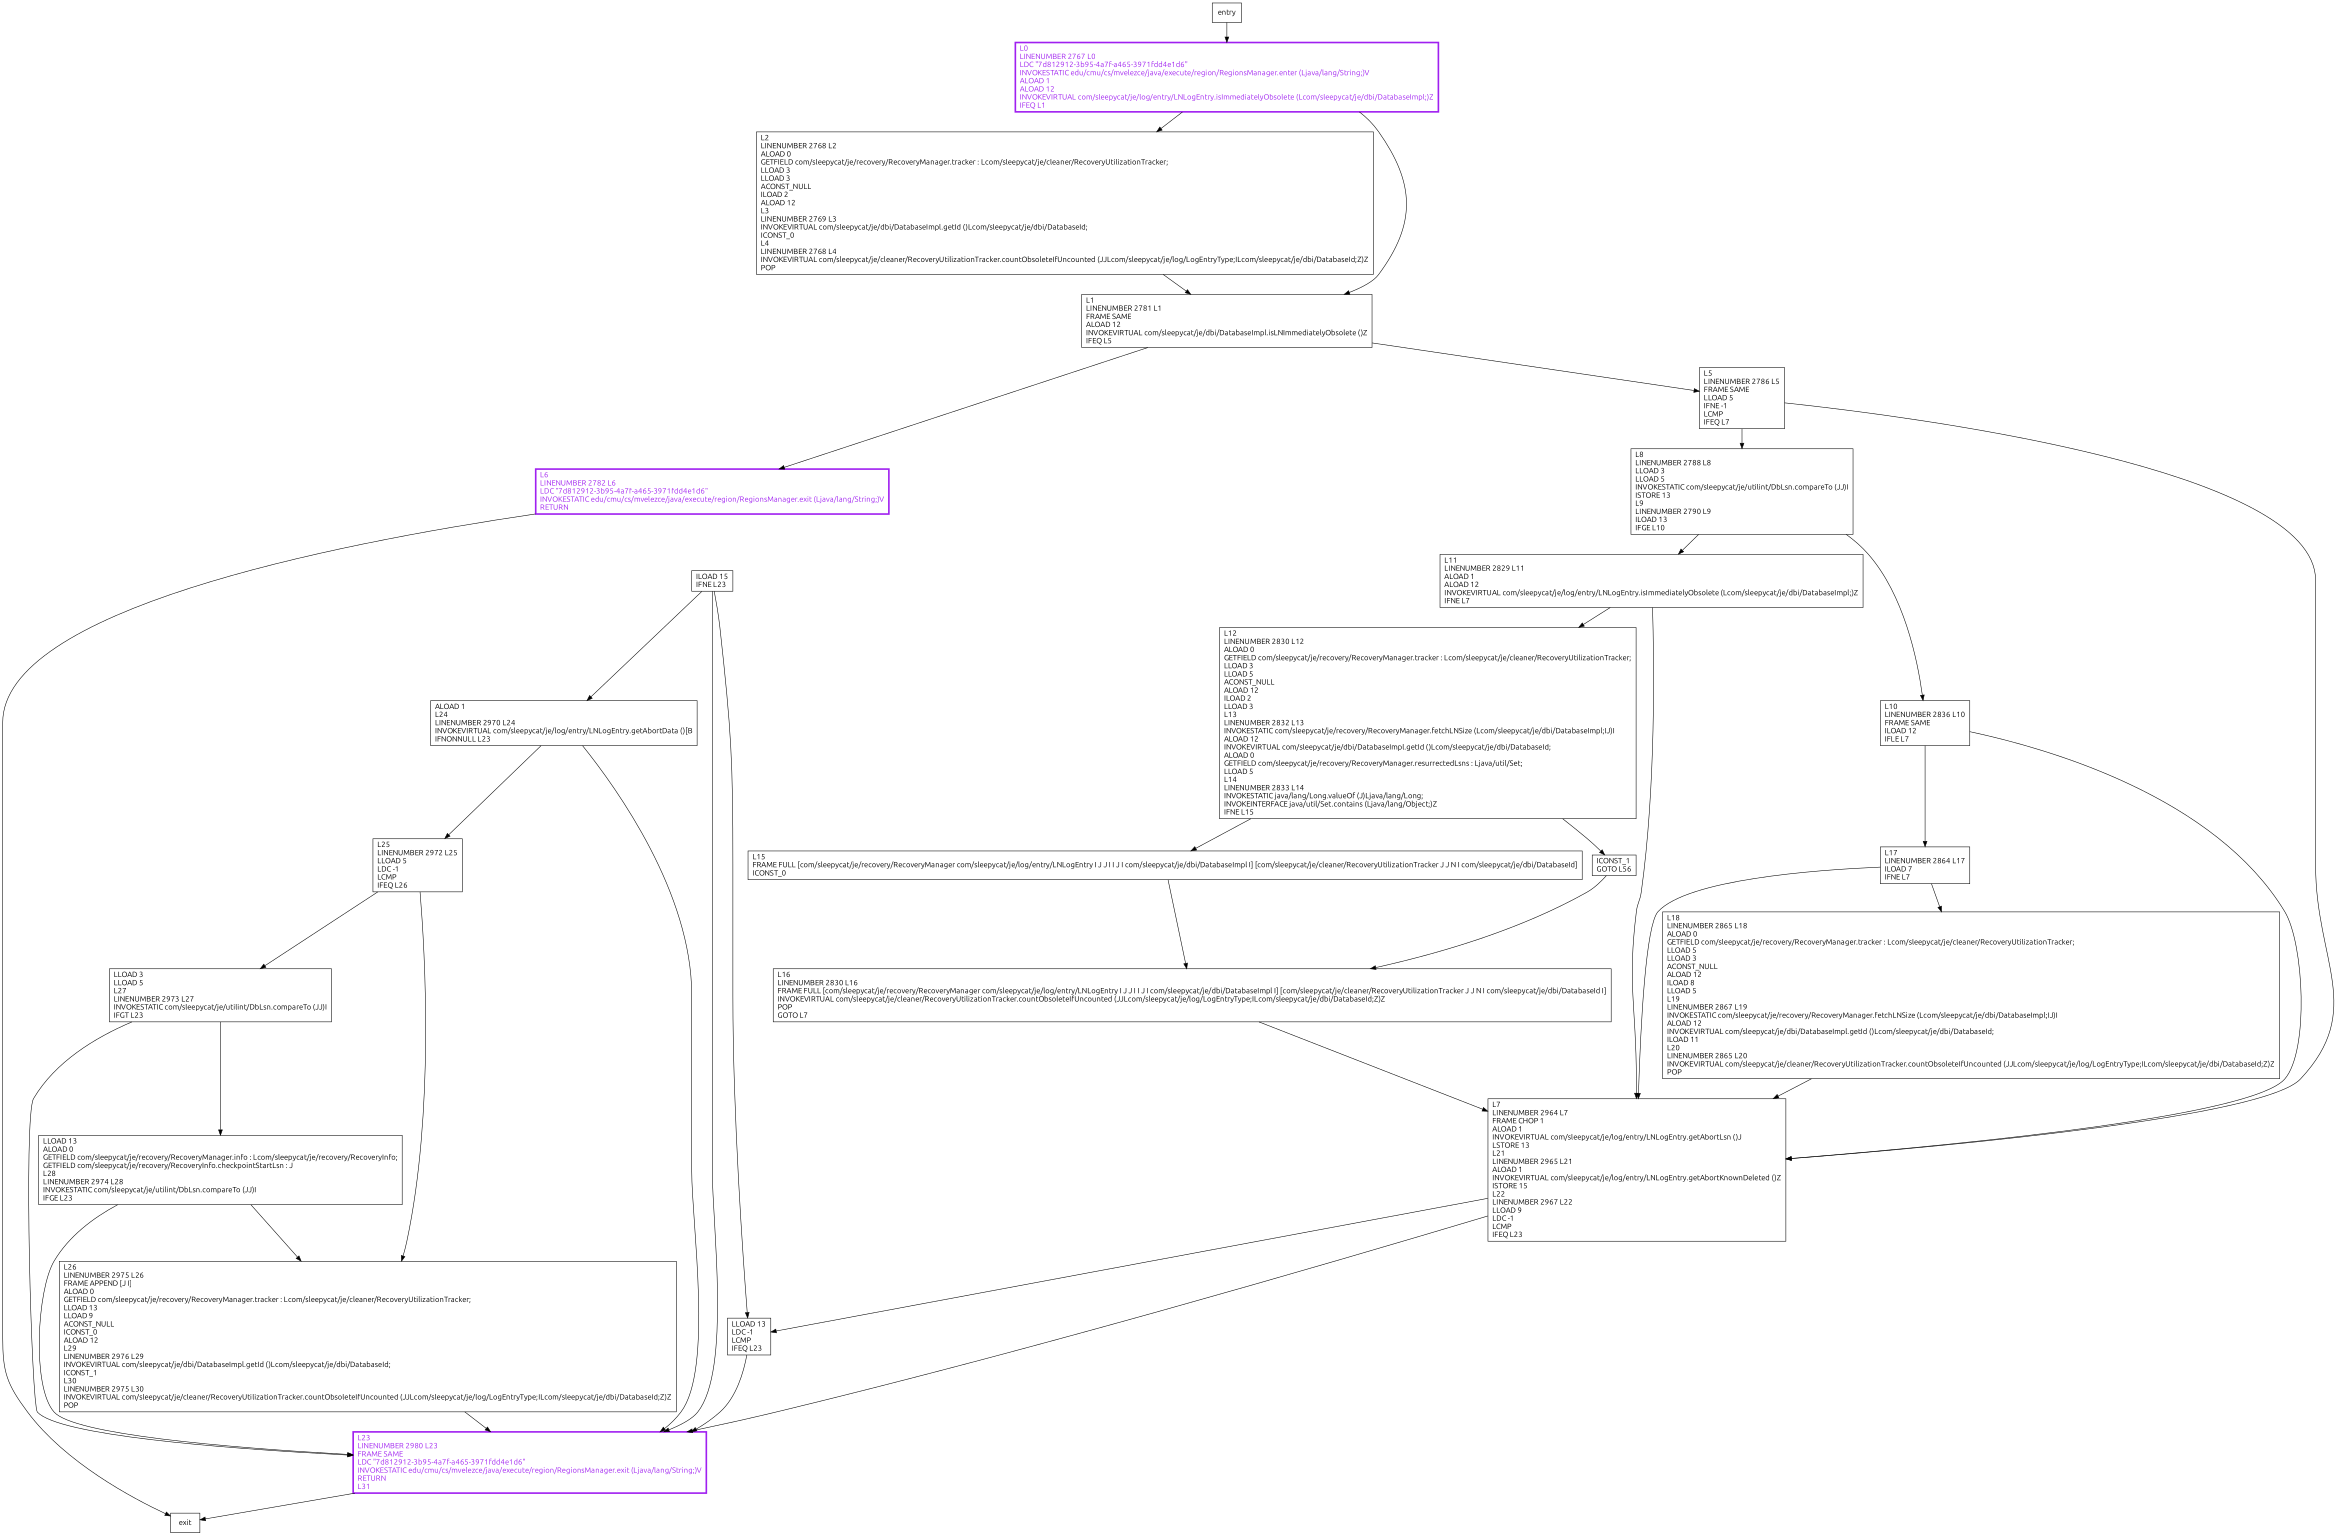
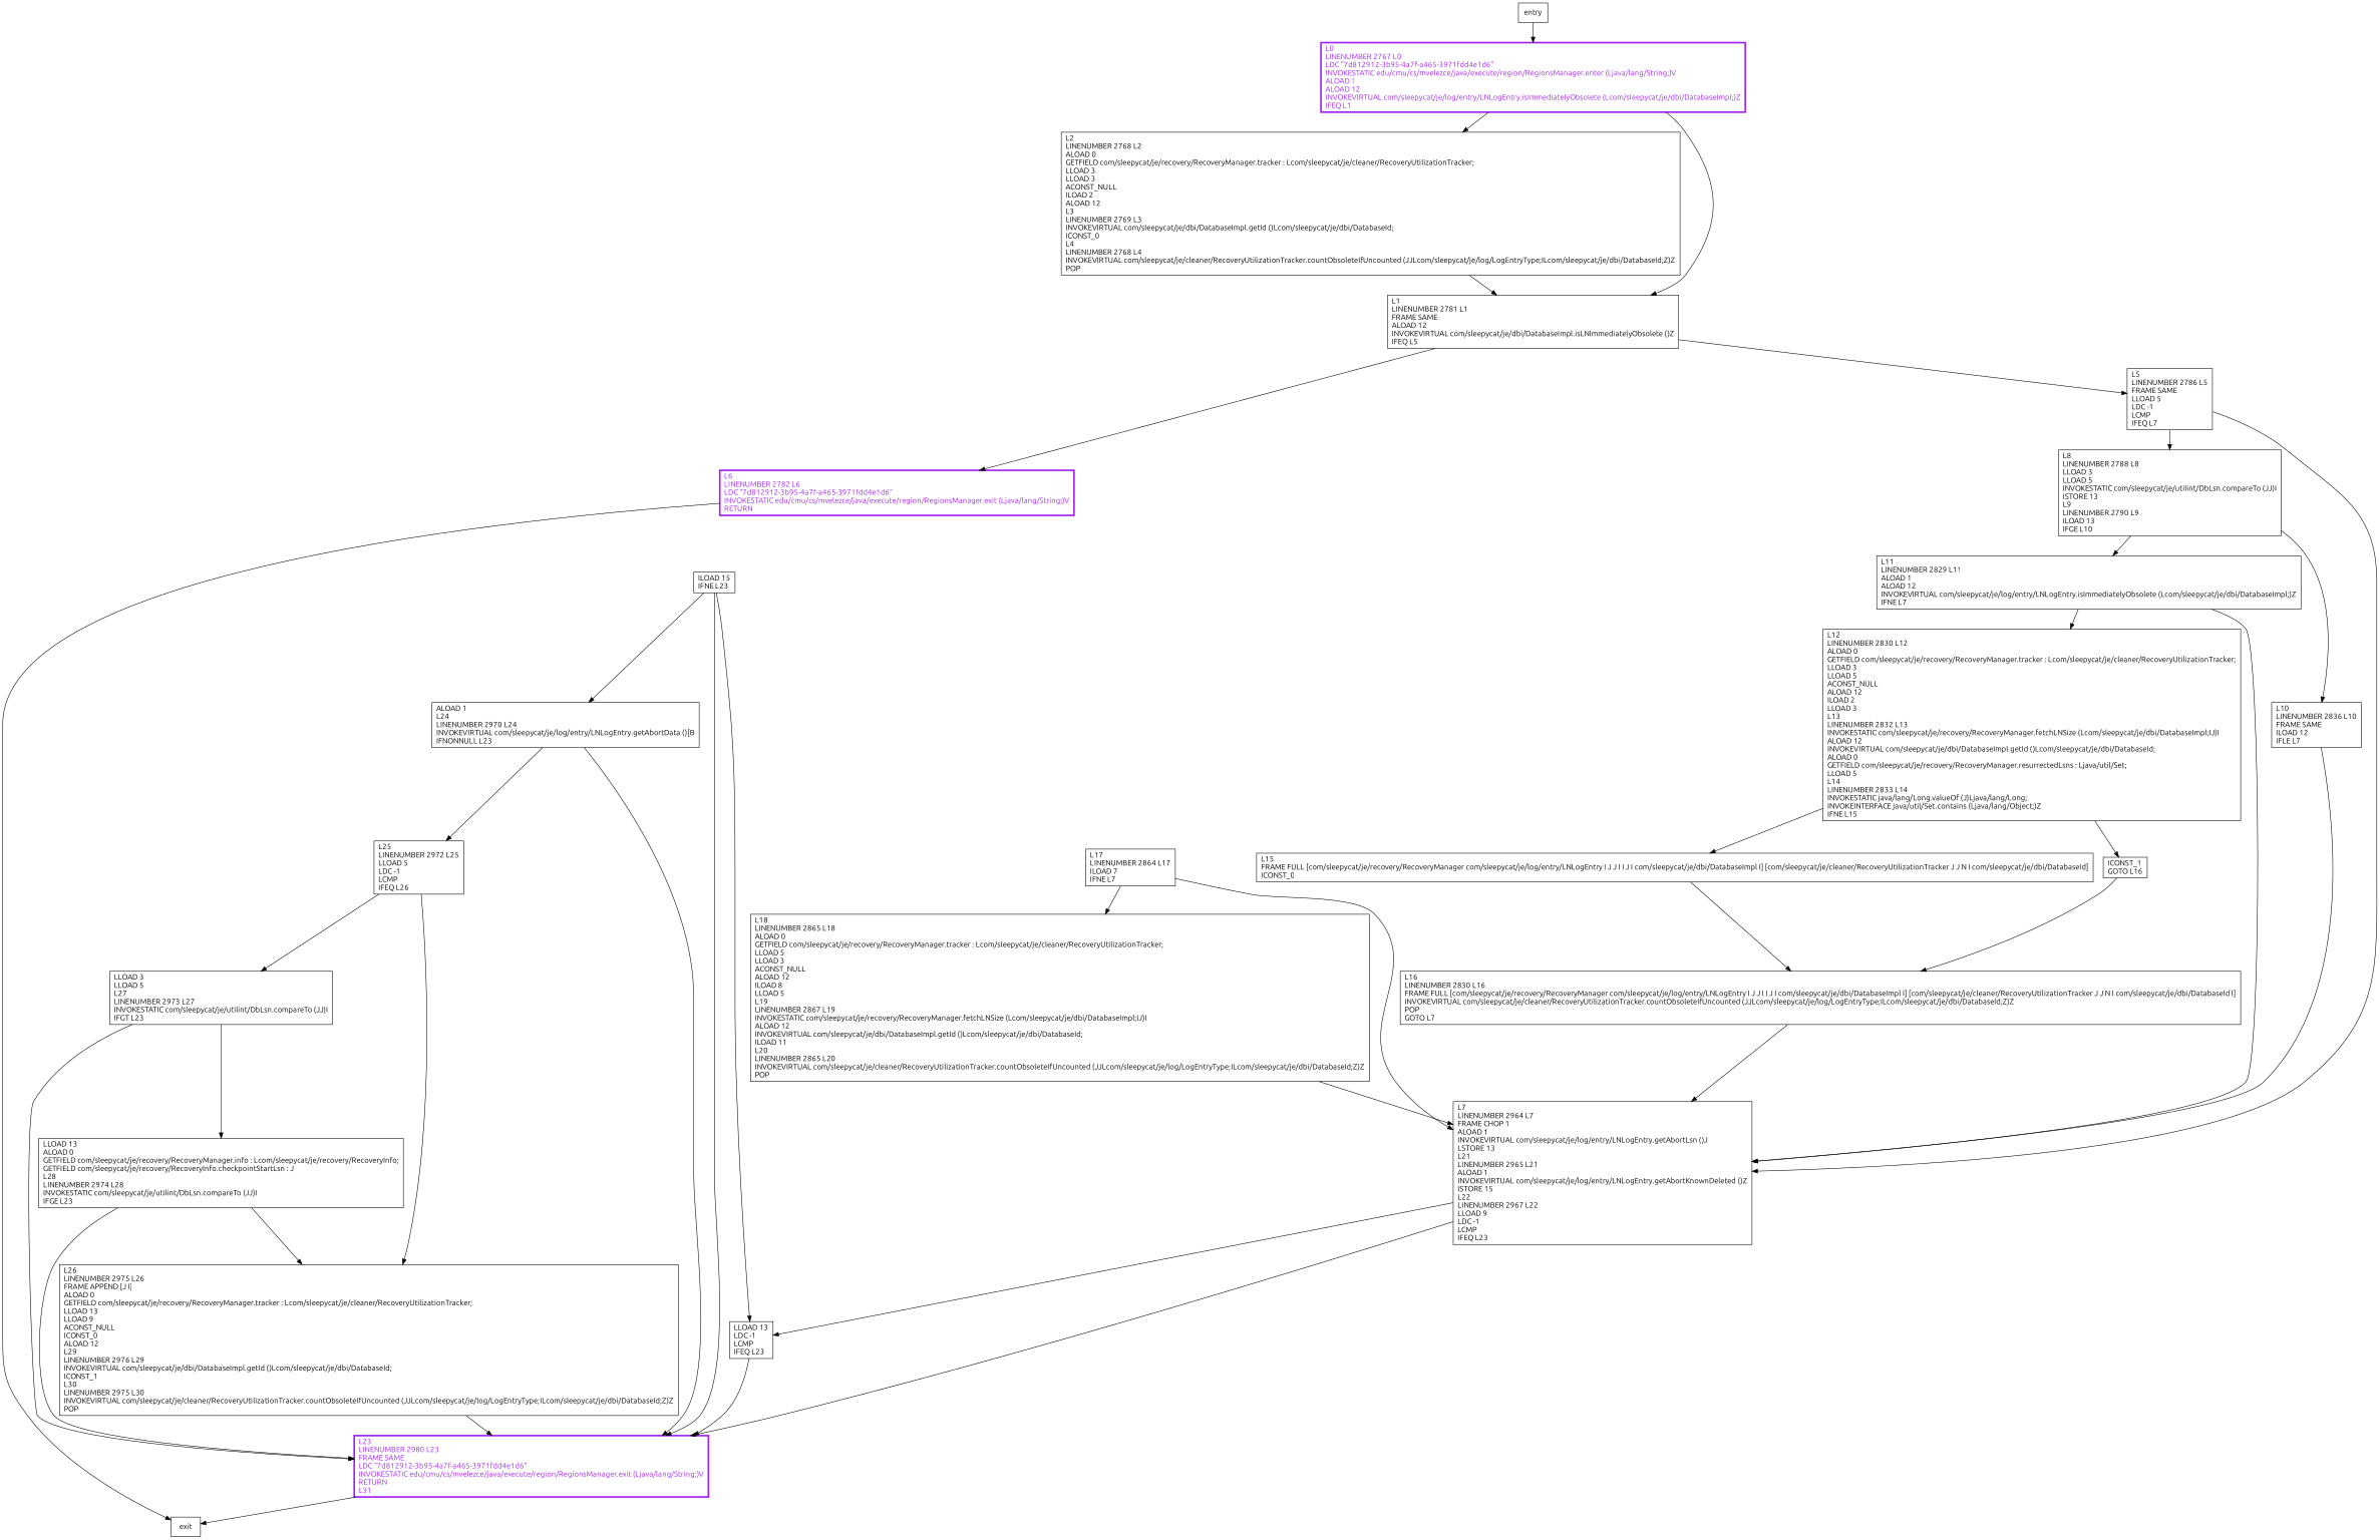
  digraph {
    fontname=Ubuntu
    node [fontname=Ubuntu shape=record]
    edge [fontname=Ubuntu]
    n1 [label="L17\lLINENUMBER 2864 L17\lILOAD 7\lIFNE L7\l"]
    n2 [label="L18\lLINENUMBER 2865 L18\lALOAD 0\lGETFIELD com/sleepycat/je/recovery/RecoveryManager.tracker : Lcom/sleepycat/je/cleaner/RecoveryUtilizationTracker;\lLLOAD 5\lLLOAD 3\lACONST_NULL\lALOAD 12\lILOAD 8\lLLOAD 5\lL19\lLINENUMBER 2867 L19\lINVOKESTATIC com/sleepycat/je/recovery/RecoveryManager.fetchLNSize (Lcom/sleepycat/je/dbi/DatabaseImpl;IJ)I\lALOAD 12\lINVOKEVIRTUAL com/sleepycat/je/dbi/DatabaseImpl.getId ()Lcom/sleepycat/je/dbi/DatabaseId;\lILOAD 11\lL20\lLINENUMBER 2865 L20\lINVOKEVIRTUAL com/sleepycat/je/cleaner/RecoveryUtilizationTracker.countObsoleteIfUncounted (JJLcom/sleepycat/je/log/LogEntryType;ILcom/sleepycat/je/dbi/DatabaseId;Z)Z\lPOP\l"]
    n3 [label="L7\lLINENUMBER 2964 L7\lFRAME CHOP 1\lALOAD 1\lINVOKEVIRTUAL com/sleepycat/je/log/entry/LNLogEntry.getAbortLsn ()J\lLSTORE 13\lL21\lLINENUMBER 2965 L21\lALOAD 1\lINVOKEVIRTUAL com/sleepycat/je/log/entry/LNLogEntry.getAbortKnownDeleted ()Z\lISTORE 15\lL22\lLINENUMBER 2967 L22\lLLOAD 9\lLDC -1\lLCMP\lIFEQ L23\l"]
    n4 [color=purple fontcolor=purple label="L23\lLINENUMBER 2980 L23\lFRAME SAME\lLDC \"7d812912-3b95-4a7f-a465-3971fdd4e1d6\"\lINVOKESTATIC edu/cmu/cs/mvelezce/java/execute/region/RegionsManager.exit (Ljava/lang/String;)V\lRETURN\lL31\l" penwidth=3]
    n5 [label="LLOAD 13\lLDC -1\lLCMP\lIFEQ L23\l"]
    n6 [label="ILOAD 15\lIFNE L23\l"]
    n7 [label="ALOAD 1\lL24\lLINENUMBER 2970 L24\lINVOKEVIRTUAL com/sleepycat/je/log/entry/LNLogEntry.getAbortData ()[B\lIFNONNULL L23\l"]
    exit
    n9 [label="L25\lLINENUMBER 2972 L25\lLLOAD 5\lLDC -1\lLCMP\lIFEQ L26\l"]
    n10 [color=purple fontcolor=purple label="L0\lLINENUMBER 2767 L0\lLDC \"7d812912-3b95-4a7f-a465-3971fdd4e1d6\"\lINVOKESTATIC edu/cmu/cs/mvelezce/java/execute/region/RegionsManager.enter (Ljava/lang/String;)V\lALOAD 1\lALOAD 12\lINVOKEVIRTUAL com/sleepycat/je/log/entry/LNLogEntry.isImmediatelyObsolete (Lcom/sleepycat/je/dbi/DatabaseImpl;)Z\lIFEQ L1\l" penwidth=3]
    n11 [label="L2\lLINENUMBER 2768 L2\lALOAD 0\lGETFIELD com/sleepycat/je/recovery/RecoveryManager.tracker : Lcom/sleepycat/je/cleaner/RecoveryUtilizationTracker;\lLLOAD 3\lLLOAD 3\lACONST_NULL\lILOAD 2\lALOAD 12\lL3\lLINENUMBER 2769 L3\lINVOKEVIRTUAL com/sleepycat/je/dbi/DatabaseImpl.getId ()Lcom/sleepycat/je/dbi/DatabaseId;\lICONST_0\lL4\lLINENUMBER 2768 L4\lINVOKEVIRTUAL com/sleepycat/je/cleaner/RecoveryUtilizationTracker.countObsoleteIfUncounted (JJLcom/sleepycat/je/log/LogEntryType;ILcom/sleepycat/je/dbi/DatabaseId;Z)Z\lPOP\l"]
    n12 [label="L1\lLINENUMBER 2781 L1\lFRAME SAME\lALOAD 12\lINVOKEVIRTUAL com/sleepycat/je/dbi/DatabaseImpl.isLNImmediatelyObsolete ()Z\lIFEQ L5\l"]
-   n13 [label="L5\lLINENUMBER 2786 L5\lFRAME SAME\lLLOAD 5\lIFNE -1\lLCMP\lIFEQ L7\l"]
+   n13 [label="L5\lLINENUMBER 2786 L5\lFRAME SAME\lLLOAD 5\lLDC -1\lLCMP\lIFEQ L7\l"]
    n14 [color=purple fontcolor=purple label="L6\lLINENUMBER 2782 L6\lLDC \"7d812912-3b95-4a7f-a465-3971fdd4e1d6\"\lINVOKESTATIC edu/cmu/cs/mvelezce/java/execute/region/RegionsManager.exit (Ljava/lang/String;)V\lRETURN\l" penwidth=3]
    n15 [label="L11\lLINENUMBER 2829 L11\lALOAD 1\lALOAD 12\lINVOKEVIRTUAL com/sleepycat/je/log/entry/LNLogEntry.isImmediatelyObsolete (Lcom/sleepycat/je/dbi/DatabaseImpl;)Z\lIFNE L7\l"]
    n16 [label="L12\lLINENUMBER 2830 L12\lALOAD 0\lGETFIELD com/sleepycat/je/recovery/RecoveryManager.tracker : Lcom/sleepycat/je/cleaner/RecoveryUtilizationTracker;\lLLOAD 3\lLLOAD 5\lACONST_NULL\lALOAD 12\lILOAD 2\lLLOAD 3\lL13\lLINENUMBER 2832 L13\lINVOKESTATIC com/sleepycat/je/recovery/RecoveryManager.fetchLNSize (Lcom/sleepycat/je/dbi/DatabaseImpl;IJ)I\lALOAD 12\lINVOKEVIRTUAL com/sleepycat/je/dbi/DatabaseImpl.getId ()Lcom/sleepycat/je/dbi/DatabaseId;\lALOAD 0\lGETFIELD com/sleepycat/je/recovery/RecoveryManager.resurrectedLsns : Ljava/util/Set;\lLLOAD 5\lL14\lLINENUMBER 2833 L14\lINVOKESTATIC java/lang/Long.valueOf (J)Ljava/lang/Long;\lINVOKEINTERFACE java/util/Set.contains (Ljava/lang/Object;)Z\lIFNE L15\l"]
    n17 [label="L15\lFRAME FULL [com/sleepycat/je/recovery/RecoveryManager com/sleepycat/je/log/entry/LNLogEntry I J J I I J I com/sleepycat/je/dbi/DatabaseImpl I] [com/sleepycat/je/cleaner/RecoveryUtilizationTracker J J N I com/sleepycat/je/dbi/DatabaseId]\lICONST_0\l"]
-   n18 [label="ICONST_1\lGOTO L56\l"]
+   n18 [label="ICONST_1\lGOTO L16\l"]
    n19 [label="L16\lLINENUMBER 2830 L16\lFRAME FULL [com/sleepycat/je/recovery/RecoveryManager com/sleepycat/je/log/entry/LNLogEntry I J J I I J I com/sleepycat/je/dbi/DatabaseImpl I] [com/sleepycat/je/cleaner/RecoveryUtilizationTracker J J N I com/sleepycat/je/dbi/DatabaseId I]\lINVOKEVIRTUAL com/sleepycat/je/cleaner/RecoveryUtilizationTracker.countObsoleteIfUncounted (JJLcom/sleepycat/je/log/LogEntryType;ILcom/sleepycat/je/dbi/DatabaseId;Z)Z\lPOP\lGOTO L7\l"]
    n20 [label="LLOAD 13\lALOAD 0\lGETFIELD com/sleepycat/je/recovery/RecoveryManager.info : Lcom/sleepycat/je/recovery/RecoveryInfo;\lGETFIELD com/sleepycat/je/recovery/RecoveryInfo.checkpointStartLsn : J\lL28\lLINENUMBER 2974 L28\lINVOKESTATIC com/sleepycat/je/utilint/DbLsn.compareTo (JJ)I\lIFGE L23\l"]
    n21 [label="L26\lLINENUMBER 2975 L26\lFRAME APPEND [J I]\lALOAD 0\lGETFIELD com/sleepycat/je/recovery/RecoveryManager.tracker : Lcom/sleepycat/je/cleaner/RecoveryUtilizationTracker;\lLLOAD 13\lLLOAD 9\lACONST_NULL\lICONST_0\lALOAD 12\lL29\lLINENUMBER 2976 L29\lINVOKEVIRTUAL com/sleepycat/je/dbi/DatabaseImpl.getId ()Lcom/sleepycat/je/dbi/DatabaseId;\lICONST_1\lL30\lLINENUMBER 2975 L30\lINVOKEVIRTUAL com/sleepycat/je/cleaner/RecoveryUtilizationTracker.countObsoleteIfUncounted (JJLcom/sleepycat/je/log/LogEntryType;ILcom/sleepycat/je/dbi/DatabaseId;Z)Z\lPOP\l"]
    n22 [label="LLOAD 3\lLLOAD 5\lL27\lLINENUMBER 2973 L27\lINVOKESTATIC com/sleepycat/je/utilint/DbLsn.compareTo (JJ)I\lIFGT L23\l"]
    n23 [label="L8\lLINENUMBER 2788 L8\lLLOAD 3\lLLOAD 5\lINVOKESTATIC com/sleepycat/je/utilint/DbLsn.compareTo (JJ)I\lISTORE 13\lL9\lLINENUMBER 2790 L9\lILOAD 13\lIFGE L10\l"]
    n24 [label="L10\lLINENUMBER 2836 L10\lFRAME SAME\lILOAD 12\lIFLE L7\l"]
    entry
    n1 -> n2
    n1 -> n3
    n2 -> n3
    n3 -> n4
    n3 -> n5
    n4 -> exit
    n5 -> n4
    n6 -> n4
    n6 -> n5
    n6 -> n7
    n7 -> n4
    n7 -> n9
    n9 -> n21
    n9 -> n22
    n10 -> n11
    n10 -> n12
    n11 -> n12
    n12 -> n13
    n12 -> n14
    n13 -> n3
    n13 -> n23
    n14 -> exit
    n15 -> n3
    n15 -> n16
    n16 -> n17
    n16 -> n18
    n17 -> n19
    n18 -> n19
    n19 -> n3
    n20 -> n4
    n20 -> n21
    n21 -> n4
    n22 -> n4
    n22 -> n20
    n23 -> n15
    n23 -> n24
-   n24 -> n1
    n24 -> n3
    entry -> n10
  }
